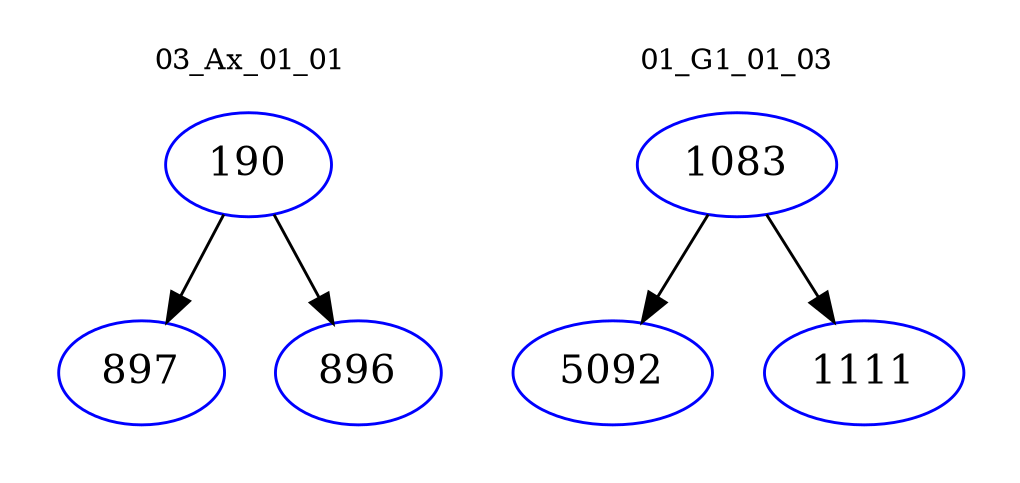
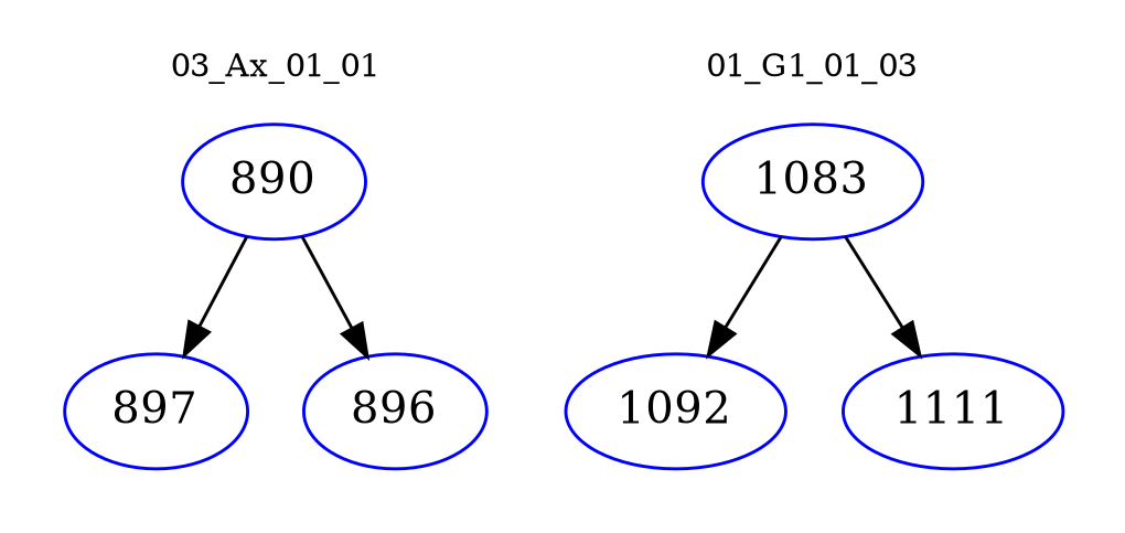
  digraph {
    fontname="DejaVu Serif"
    node [color=blue fontname="DejaVu Serif"]
    edge [color=black fontname="DejaVu Serif"]
-   n1 [label=190]
+   n1 [label=890]
    n2 [label=897]
    n3 [label=896]
    n4 [label=1083]
-   n5 [label=5092]
+   n5 [label=1092]
    n6 [label=1111]
    subgraph cluster_1 {
      color=white
      fontsize=10
      label="03_Ax_01_01"
      n1
      n2
      n3
    }
    subgraph cluster_2 {
      color=white
      fontsize=10
      label="01_G1_01_03"
      n4
      n5
      n6
    }
    n1 -> n2
    n1 -> n3
    n4 -> n5
    n4 -> n6
  }
